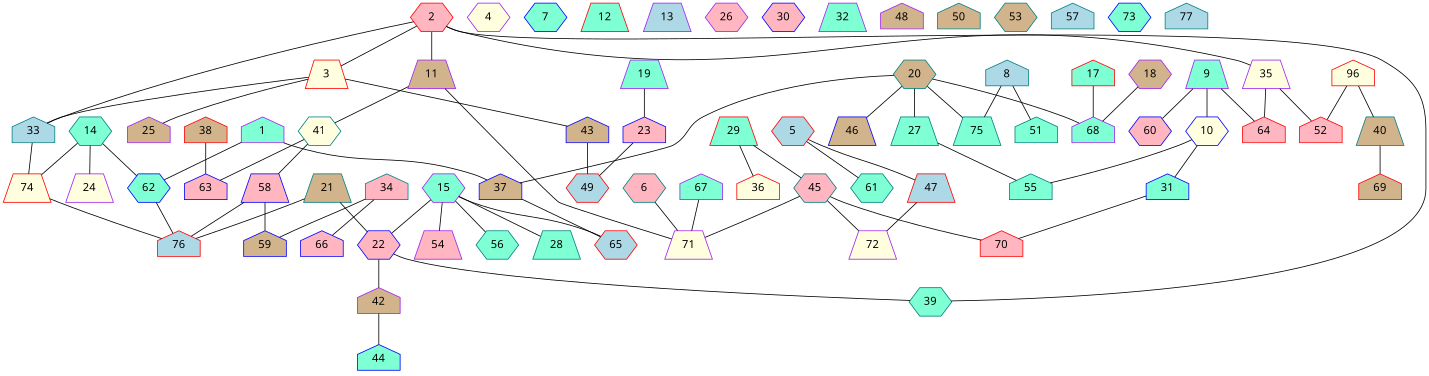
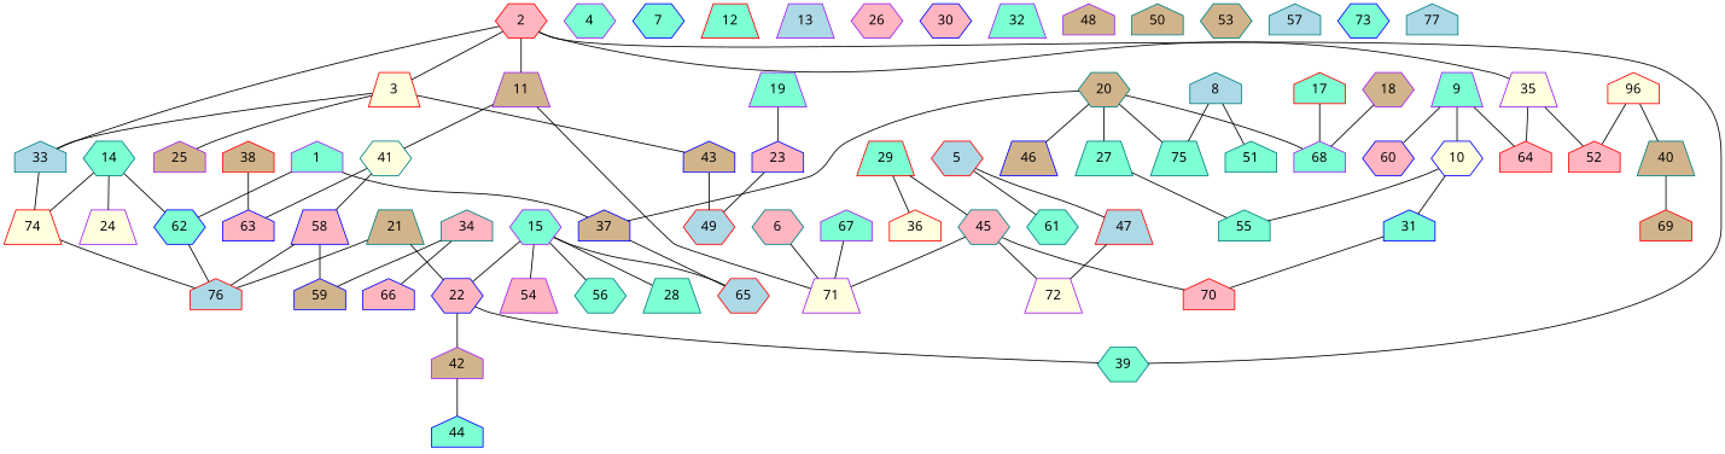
  graph {
    fontname="Noto Sans"
    node [color=teal fillcolor=aquamarine fontname="Noto Sans" shape=house style=filled]
    edge [fontname="Noto Sans"]
    1 [color=purple]
    37 [color=blue fillcolor=tan]
    62 [color=blue shape=hexagon]
    65 [color=red fillcolor=lightblue shape=hexagon]
    76 [color=red fillcolor=lightblue]
    2 [color=red fillcolor=lightpink shape=hexagon]
    3 [color=red fillcolor=lightyellow shape=trapezium]
    11 [color=purple fillcolor=tan shape=trapezium]
    33 [fillcolor=lightblue]
    35 [color=purple fillcolor=lightyellow shape=trapezium]
    39 [shape=hexagon]
    25 [color=purple fillcolor=tan]
    43 [color=blue fillcolor=tan]
    71 [color=purple fillcolor=lightyellow shape=trapezium]
    41 [fillcolor=lightyellow shape=hexagon]
    74 [color=red fillcolor=lightyellow shape=trapezium]
    64 [color=red fillcolor=lightpink]
    52 [color=red fillcolor=lightpink]
    49 [color=red fillcolor=lightblue shape=hexagon]
-   4 [color=purple fillcolor=lightyellow shape=hexagon]
+   4 [color=purple shape=hexagon]
    5 [color=red fillcolor=lightblue shape=hexagon]
    47 [color=red fillcolor=lightblue shape=trapezium]
    61 [shape=hexagon]
    72 [color=purple fillcolor=lightyellow shape=trapezium]
    6 [fillcolor=lightpink shape=hexagon]
    7 [color=blue shape=hexagon]
    8 [fillcolor=lightblue]
    51
    75 [shape=trapezium]
    9 [color=purple shape=trapezium]
    10 [color=blue fillcolor=lightyellow shape=hexagon]
    60 [color=blue fillcolor=lightpink shape=hexagon]
    31 [color=blue]
    55
    70 [color=red fillcolor=lightpink]
    63 [color=blue fillcolor=lightpink]
    58 [color=blue fillcolor=lightpink shape=trapezium]
    12 [color=red shape=trapezium]
    13 [color=purple fillcolor=lightblue shape=trapezium]
    14 [shape=hexagon]
    24 [color=purple fillcolor=lightyellow shape=trapezium]
    15 [color=purple shape=hexagon]
    22 [color=blue fillcolor=lightpink shape=hexagon]
    28 [shape=trapezium]
    54 [color=purple fillcolor=lightpink shape=trapezium]
    56 [shape=hexagon]
    42 [color=purple fillcolor=tan]
    n48 [color=red fillcolor=lightyellow label=96]
    40 [fillcolor=tan shape=trapezium]
    69 [color=red fillcolor=tan]
    17 [color=red]
    68 [color=purple]
    18 [color=purple fillcolor=tan shape=hexagon]
    19 [color=purple shape=trapezium]
    23 [color=blue fillcolor=lightpink]
    20 [fillcolor=tan shape=hexagon]
    27 [shape=trapezium]
    46 [color=blue fillcolor=tan shape=trapezium]
    21 [fillcolor=tan shape=trapezium]
    44 [color=blue]
    26 [color=purple fillcolor=lightpink shape=hexagon]
    29 [color=red shape=trapezium]
    36 [color=red fillcolor=lightyellow]
    45 [fillcolor=lightpink shape=hexagon]
    30 [color=blue fillcolor=lightpink shape=hexagon]
    32 [color=purple shape=trapezium]
    34 [fillcolor=lightpink]
    59 [color=blue fillcolor=tan]
    66 [color=blue fillcolor=lightpink]
    38 [color=red fillcolor=tan]
    48 [color=purple fillcolor=tan]
    50 [fillcolor=tan]
    53 [fillcolor=tan shape=hexagon]
    57 [fillcolor=lightblue]
    67 [color=purple]
    73 [color=blue shape=hexagon]
    77 [fillcolor=lightblue]
    1 -- 37
    1 -- 62
    37 -- 65
    62 -- 76
    2 -- 3
    2 -- 11
    2 -- 33
    2 -- 35
    2 -- 39
    3 -- 33
    3 -- 25
    3 -- 43
    11 -- 71
    11 -- 41
    33 -- 74
    35 -- 64
    35 -- 52
    43 -- 49
    41 -- 63
    41 -- 58
    74 -- 76
    5 -- 47
    5 -- 61
    47 -- 72
    6 -- 71
    8 -- 51
    8 -- 75
    9 -- 64
    9 -- 10
    9 -- 60
    10 -- 31
    10 -- 55
    31 -- 70
    58 -- 76
    58 -- 59
    14 -- 62
    14 -- 74
    14 -- 24
    15 -- 65
    15 -- 22
    15 -- 28
    15 -- 54
    15 -- 56
    22 -- 39
    22 -- 42
    42 -- 44
    n48 -- 52
    n48 -- 40
    40 -- 69
    17 -- 68
    18 -- 68
    19 -- 23
    23 -- 49
    20 -- 37
    20 -- 75
    20 -- 68
    20 -- 27
    20 -- 46
    27 -- 55
    21 -- 76
    21 -- 22
    29 -- 36
    29 -- 45
    45 -- 71
    45 -- 72
    45 -- 70
    34 -- 59
    34 -- 66
    38 -- 63
    67 -- 71
  }
